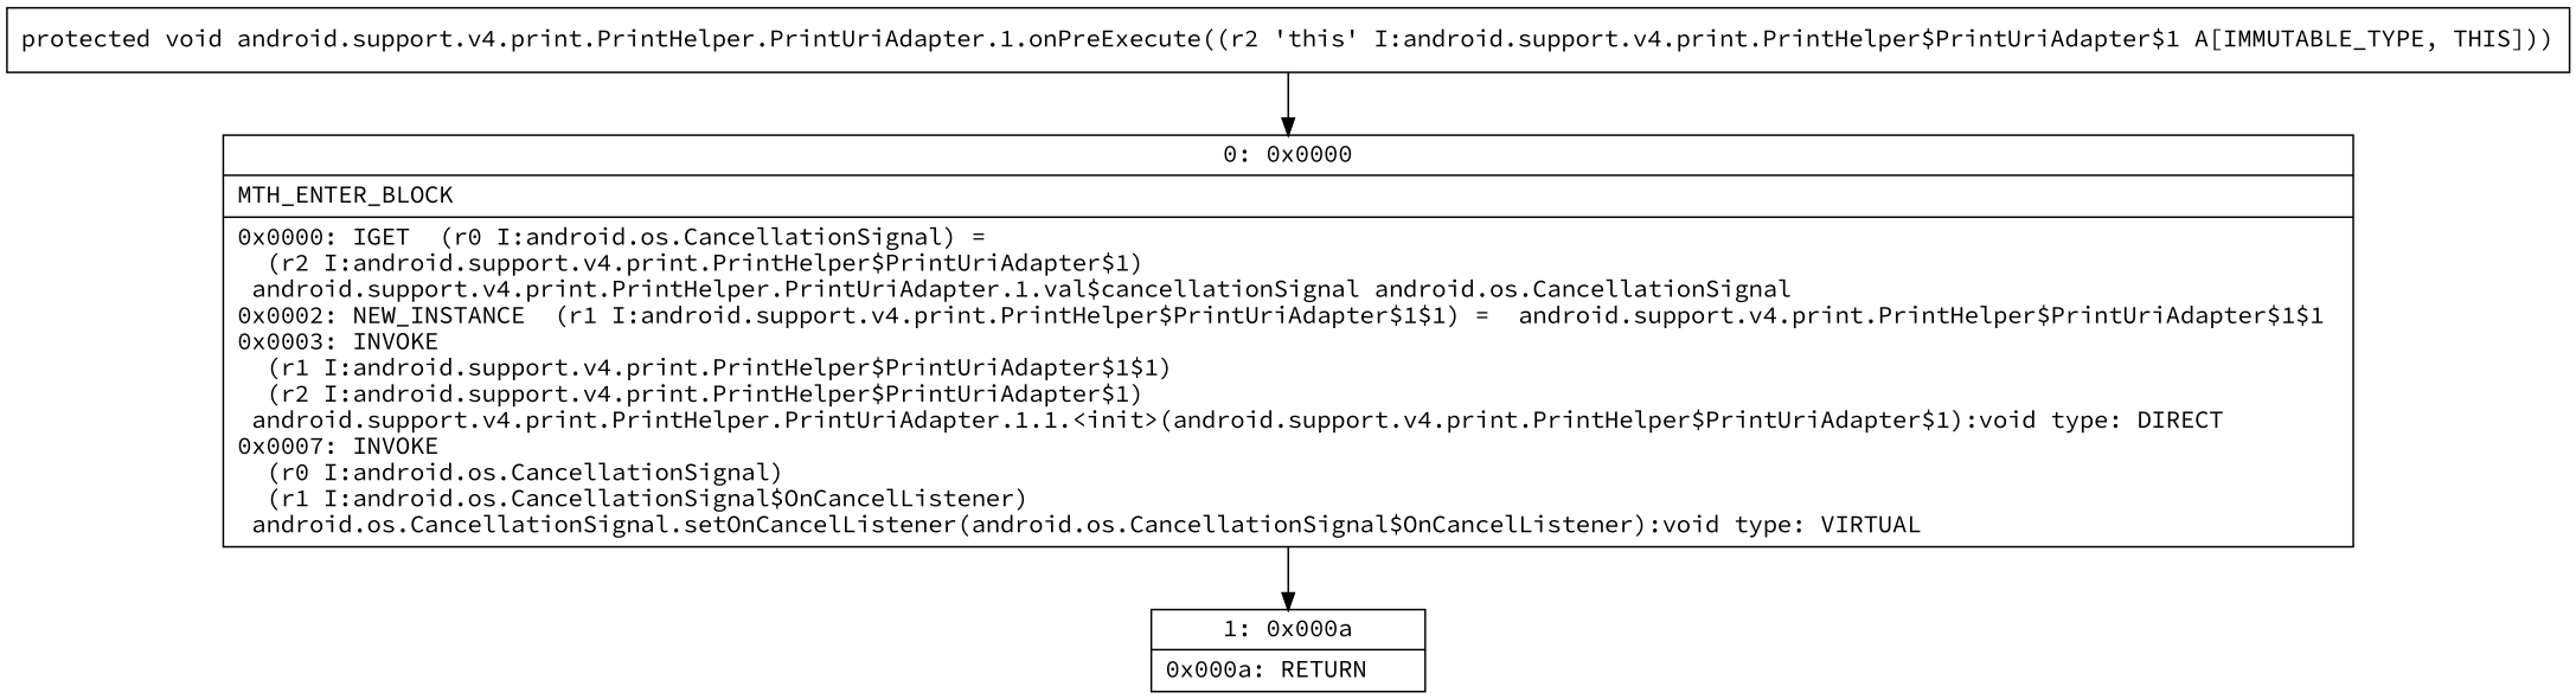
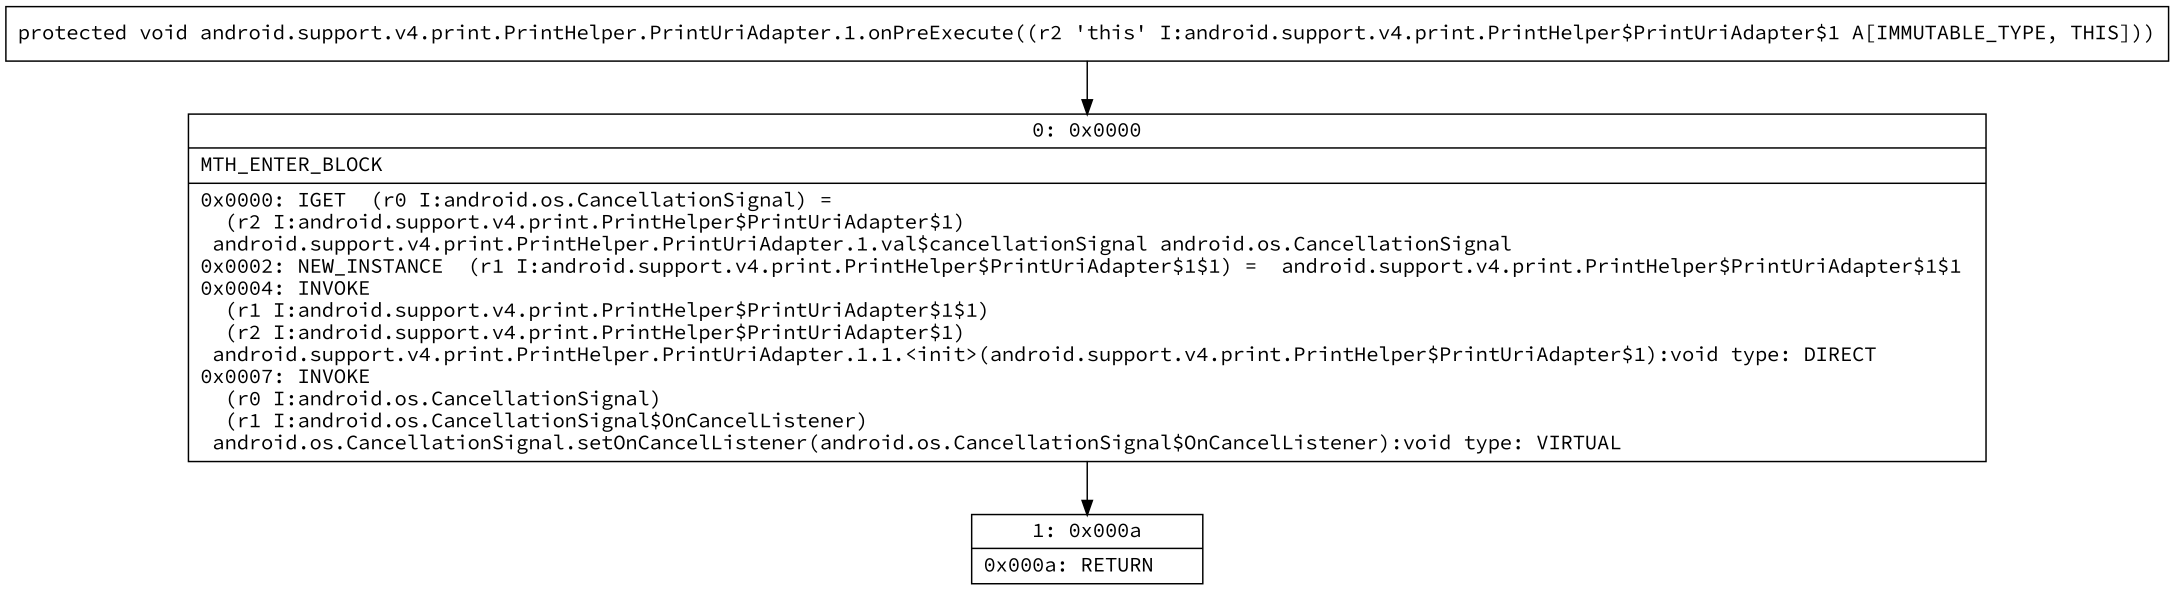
  digraph {
    fontname="Source Code Pro"
    node [shape=record fontname="Source Code Pro"]
    edge [fontname="Source Code Pro"]
-   n1 [label="{0\:\ 0x0000|MTH_ENTER_BLOCK\l|0x0000: IGET  (r0 I:android.os.CancellationSignal) = \l  (r2 I:android.support.v4.print.PrintHelper$PrintUriAdapter$1)\l android.support.v4.print.PrintHelper.PrintUriAdapter.1.val$cancellationSignal android.os.CancellationSignal \l0x0002: NEW_INSTANCE  (r1 I:android.support.v4.print.PrintHelper$PrintUriAdapter$1$1) =  android.support.v4.print.PrintHelper$PrintUriAdapter$1$1 \l0x0003: INVOKE  \l  (r1 I:android.support.v4.print.PrintHelper$PrintUriAdapter$1$1)\l  (r2 I:android.support.v4.print.PrintHelper$PrintUriAdapter$1)\l android.support.v4.print.PrintHelper.PrintUriAdapter.1.1.\<init\>(android.support.v4.print.PrintHelper$PrintUriAdapter$1):void type: DIRECT \l0x0007: INVOKE  \l  (r0 I:android.os.CancellationSignal)\l  (r1 I:android.os.CancellationSignal$OnCancelListener)\l android.os.CancellationSignal.setOnCancelListener(android.os.CancellationSignal$OnCancelListener):void type: VIRTUAL \l}"]
+   n1 [label="{0\:\ 0x0000|MTH_ENTER_BLOCK\l|0x0000: IGET  (r0 I:android.os.CancellationSignal) = \l  (r2 I:android.support.v4.print.PrintHelper$PrintUriAdapter$1)\l android.support.v4.print.PrintHelper.PrintUriAdapter.1.val$cancellationSignal android.os.CancellationSignal \l0x0002: NEW_INSTANCE  (r1 I:android.support.v4.print.PrintHelper$PrintUriAdapter$1$1) =  android.support.v4.print.PrintHelper$PrintUriAdapter$1$1 \l0x0004: INVOKE  \l  (r1 I:android.support.v4.print.PrintHelper$PrintUriAdapter$1$1)\l  (r2 I:android.support.v4.print.PrintHelper$PrintUriAdapter$1)\l android.support.v4.print.PrintHelper.PrintUriAdapter.1.1.\<init\>(android.support.v4.print.PrintHelper$PrintUriAdapter$1):void type: DIRECT \l0x0007: INVOKE  \l  (r0 I:android.os.CancellationSignal)\l  (r1 I:android.os.CancellationSignal$OnCancelListener)\l android.os.CancellationSignal.setOnCancelListener(android.os.CancellationSignal$OnCancelListener):void type: VIRTUAL \l}"]
    n2 [label="{1\:\ 0x000a|0x000a: RETURN   \l}"]
    n3 [label="{protected void android.support.v4.print.PrintHelper.PrintUriAdapter.1.onPreExecute((r2 'this' I:android.support.v4.print.PrintHelper$PrintUriAdapter$1 A[IMMUTABLE_TYPE, THIS])) }"]
    n1 -> n2
    n3 -> n1
  }
